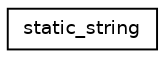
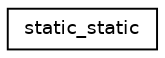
  digraph {
    rankdir=LR
-   n1 [color=black fillcolor=white fontname=Helvetica fontsize=10 height=0.2 label=static_string shape=record style=filled width=0.4]
+   n1 [color=black fillcolor=white fontname=Helvetica fontsize=10 height=0.2 label=static_static shape=record style=filled width=0.4]
  }
